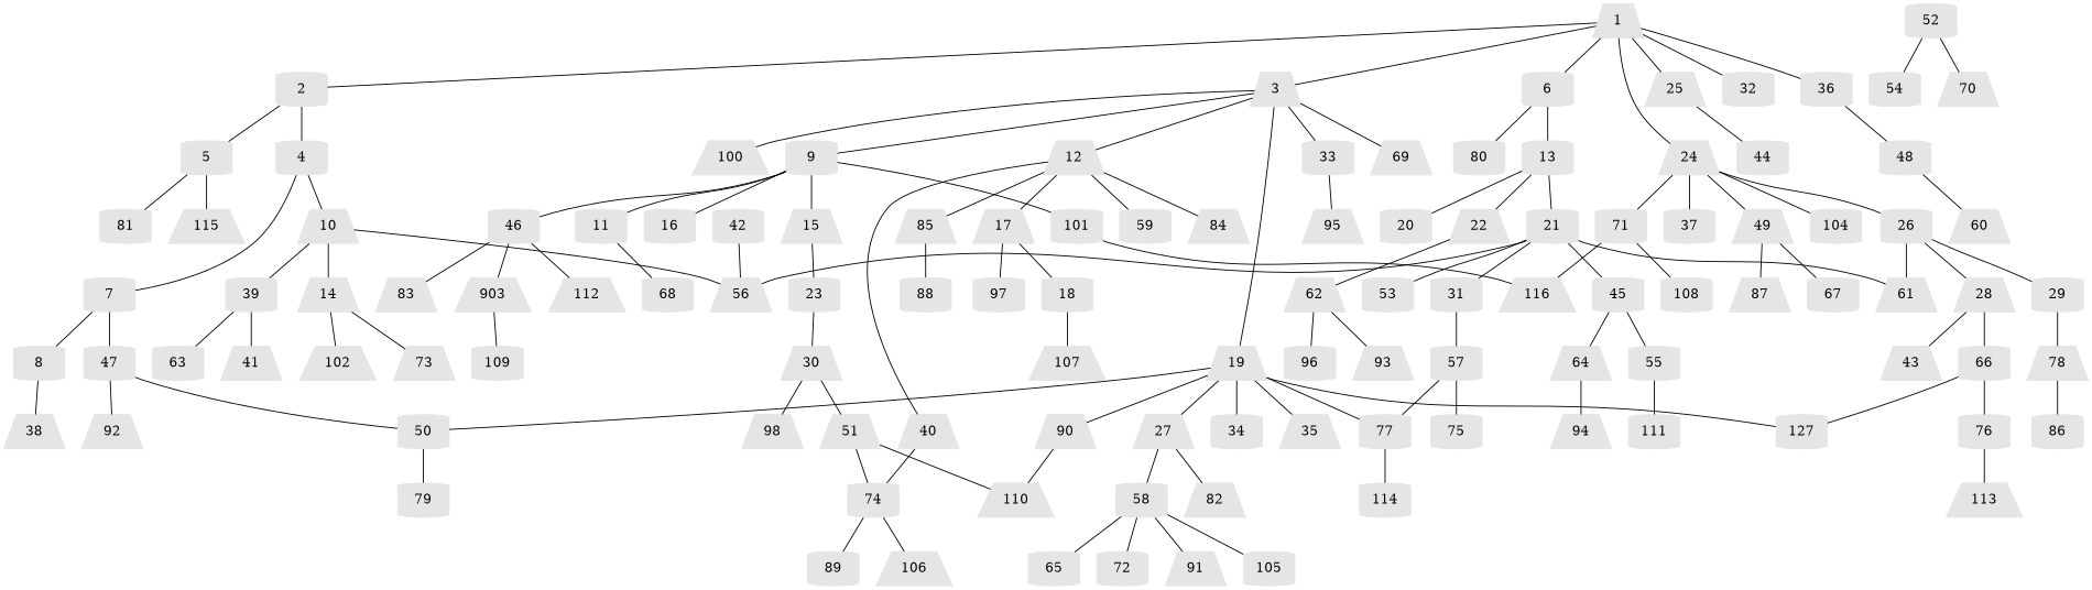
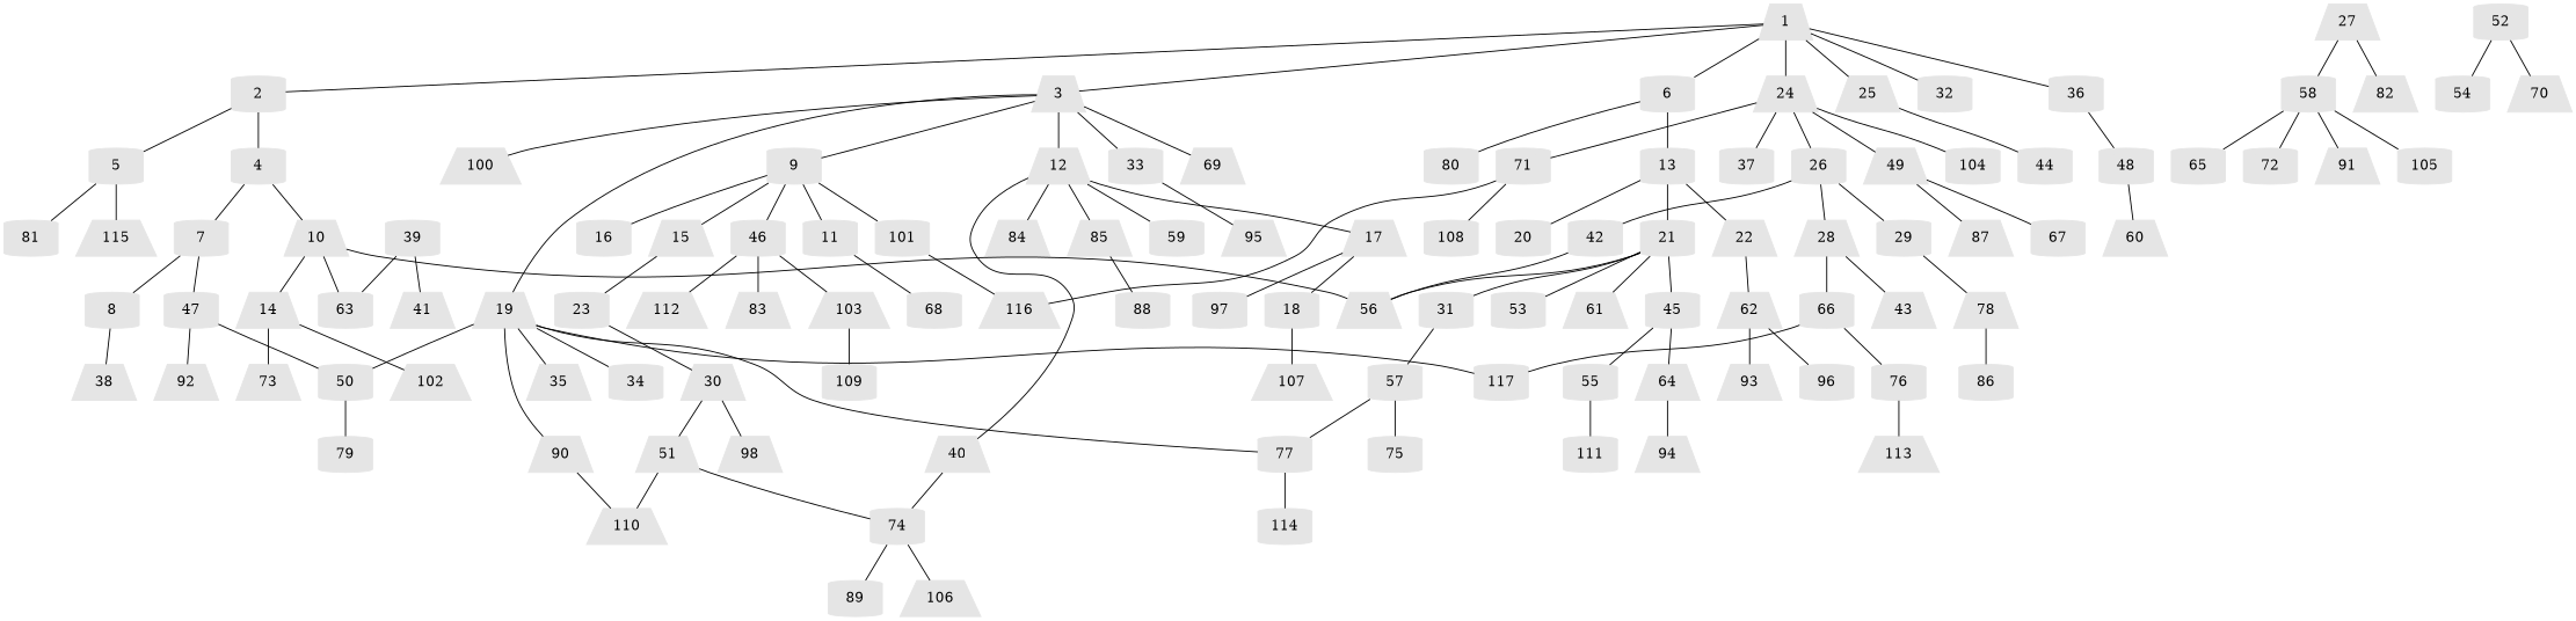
  graph {
    fontname="DejaVu Serif"
    node [color=gray90 fontname="DejaVu Serif" shape=cylinder style=filled]
    edge [fontname="DejaVu Serif"]
    1 [shape=trapezium]
    2
    3 [shape=trapezium]
    6
    24 [shape=trapezium]
    25 [shape=trapezium]
    32
    36
    4
    5
    9
    12 [shape=trapezium]
    19 [shape=trapezium]
    33
    69 [shape=trapezium]
    100 [shape=trapezium]
    13
    80
    26
    37
    49 [shape=trapezium]
    71
    104
    44
    48
    7
    10 [shape=trapezium]
    81
    115 [shape=trapezium]
    11
    15 [shape=trapezium]
    16
    46
    101
    17 [shape=trapezium]
    40 [shape=trapezium]
    59
    84 [shape=trapezium]
    85 [shape=trapezium]
    27 [shape=trapezium]
    34
    35 [shape=trapezium]
    50
    77
    90 [shape=trapezium]
-   117 [label=127]
+   117
    95 [shape=trapezium]
    8
    47
    14 [shape=trapezium]
    39
    56 [shape=trapezium]
    20
    21
    22 [shape=trapezium]
    38 [shape=trapezium]
    92 [shape=trapezium]
    68
    23
    83 [shape=trapezium]
-   103 [shape=trapezium label=903]
+   103 [shape=trapezium]
    112 [shape=trapezium]
    116 [shape=trapezium]
    73 [shape=trapezium]
    102 [shape=trapezium]
    41 [shape=trapezium]
    63
    18
    97
    74
    88
    31
    45
    53
    61 [shape=trapezium]
    62 [shape=trapezium]
    30 [shape=trapezium]
    107 [shape=trapezium]
    58
    82 [shape=trapezium]
    79
    114
    110 [shape=trapezium]
    57
    55
    64 [shape=trapezium]
    93 [shape=trapezium]
    96
    51 [shape=trapezium]
    98 [shape=trapezium]
    28 [shape=trapezium]
    29
    42
    67
    87 [shape=trapezium]
    108
    43 [shape=trapezium]
    66
    78 [shape=trapezium]
    65
    72
    91 [shape=trapezium]
    105
    76
    86
    75
    60 [shape=trapezium]
    89
    106 [shape=trapezium]
    111
    94 [shape=trapezium]
    52
    54
    70 [shape=trapezium]
    109
    113 [shape=trapezium]
    1 -- 2
    1 -- 3
    1 -- 6
    1 -- 24
    1 -- 25
    1 -- 32
    1 -- 36
    2 -- 4
    2 -- 5
    3 -- 9
    3 -- 12
    3 -- 19
    3 -- 33
    3 -- 69
    3 -- 100
    6 -- 13
    6 -- 80
    24 -- 26
    24 -- 37
    24 -- 49
    24 -- 71
    24 -- 104
    25 -- 44
    36 -- 48
    4 -- 7
    4 -- 10
    5 -- 81
    5 -- 115
    9 -- 11
    9 -- 15
    9 -- 16
    9 -- 46
    9 -- 101
    12 -- 17
    12 -- 40
    12 -- 59
    12 -- 84
    12 -- 85
-   19 -- 27
    19 -- 34
    19 -- 35
    19 -- 50
    19 -- 77
    19 -- 90
    19 -- 117
    33 -- 95
    13 -- 20
    13 -- 21
    13 -- 22
    26 -- 28
    26 -- 29
-   26 -- 61
+   26 -- 42
    49 -- 67
    49 -- 87
    71 -- 116
    71 -- 108
    48 -- 60
    7 -- 8
    7 -- 47
    10 -- 14
-   10 -- 39
+   10 -- 63
    10 -- 56
    11 -- 68
    15 -- 23
    46 -- 83
    46 -- 103
    46 -- 112
    101 -- 116
    17 -- 18
    17 -- 97
    40 -- 74
    85 -- 88
    27 -- 58
    27 -- 82
    50 -- 79
    77 -- 114
    90 -- 110
    8 -- 38
    47 -- 50
    47 -- 92
    14 -- 73
    14 -- 102
    39 -- 41
    39 -- 63
    21 -- 56
    21 -- 31
    21 -- 45
    21 -- 53
    21 -- 61
    22 -- 62
    23 -- 30
    103 -- 109
    18 -- 107
    74 -- 89
    74 -- 106
    31 -- 57
    45 -- 55
    45 -- 64
    62 -- 93
    62 -- 96
    30 -- 51
    30 -- 98
    58 -- 65
    58 -- 72
    58 -- 91
    58 -- 105
    57 -- 77
    57 -- 75
    55 -- 111
    64 -- 94
    51 -- 74
    51 -- 110
    28 -- 43
    28 -- 66
    29 -- 78
    42 -- 56
    66 -- 117
    66 -- 76
    78 -- 86
    76 -- 113
    52 -- 54
    52 -- 70
  }
